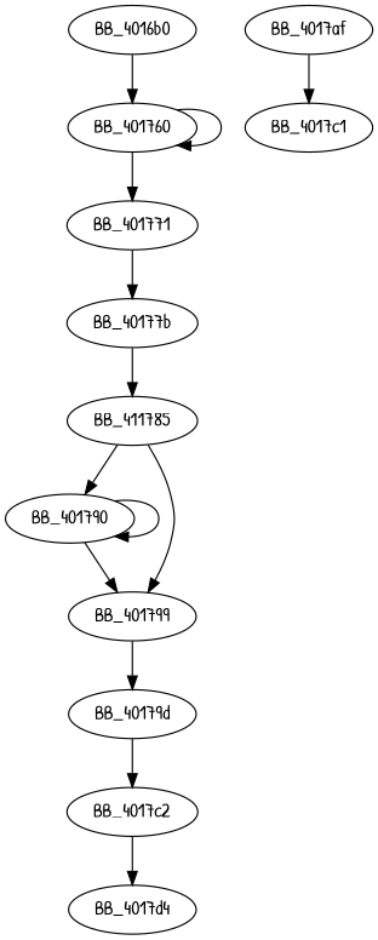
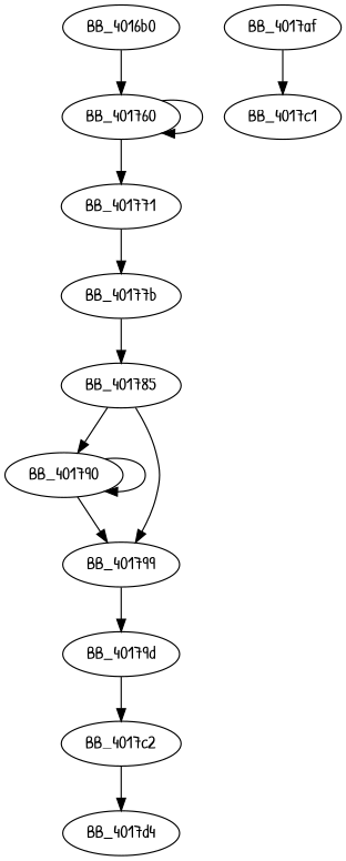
  digraph {
    fontname="Patrick Hand"
    node [fontname="Patrick Hand"]
    edge [fontname="Patrick Hand"]
    BB_4016b0
    BB_401760
    BB_401771
    BB_40177b
-   BB_401785 [label=BB_411785]
+   BB_401785
    BB_401790
    BB_401799
    BB_40179d
    n9 [label=BB_4017c2]
    BB_4017d4
    BB_4017af
    BB_4017c1
    BB_4016b0 -> BB_401760
    BB_401760 -> BB_401760
    BB_401760 -> BB_401771
    BB_401771 -> BB_40177b
    BB_40177b -> BB_401785
    BB_401785 -> BB_401790
    BB_401785 -> BB_401799
    BB_401790 -> BB_401790
    BB_401790 -> BB_401799
    BB_401799 -> BB_40179d
    BB_40179d -> n9
    n9 -> BB_4017d4
    BB_4017af -> BB_4017c1
  }
